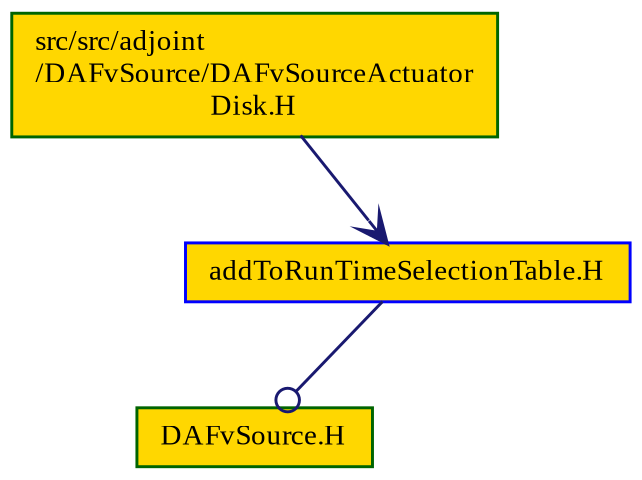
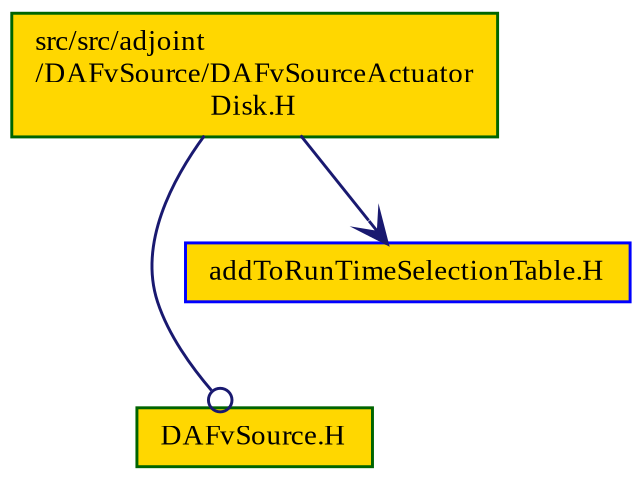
  digraph {
    fontname="Liberation Serif"
    node [color=darkgreen fillcolor=gold fontname="Liberation Serif" fontsize=10 shape=record style=filled]
    edge [color=midnightblue fontname="Liberation Serif" fontsize=10 labelfontname=Helvetica labelfontsize=10 style=solid]
    n1 [fontcolor=black height=0.2 label="src/src/adjoint\l/DAFvSource/DAFvSourceActuator\lDisk.H" width=0.4]
    n2 [height=0.2 label="DAFvSource.H" width=0.4]
    n3 [color=blue height=0.2 label="addToRunTimeSelectionTable.H" width=0.4]
-   n3 -> n2 [arrowhead=odot]
+   n1 -> n2 [arrowhead=odot]
    n1 -> n3 [arrowhead=vee]
  }
